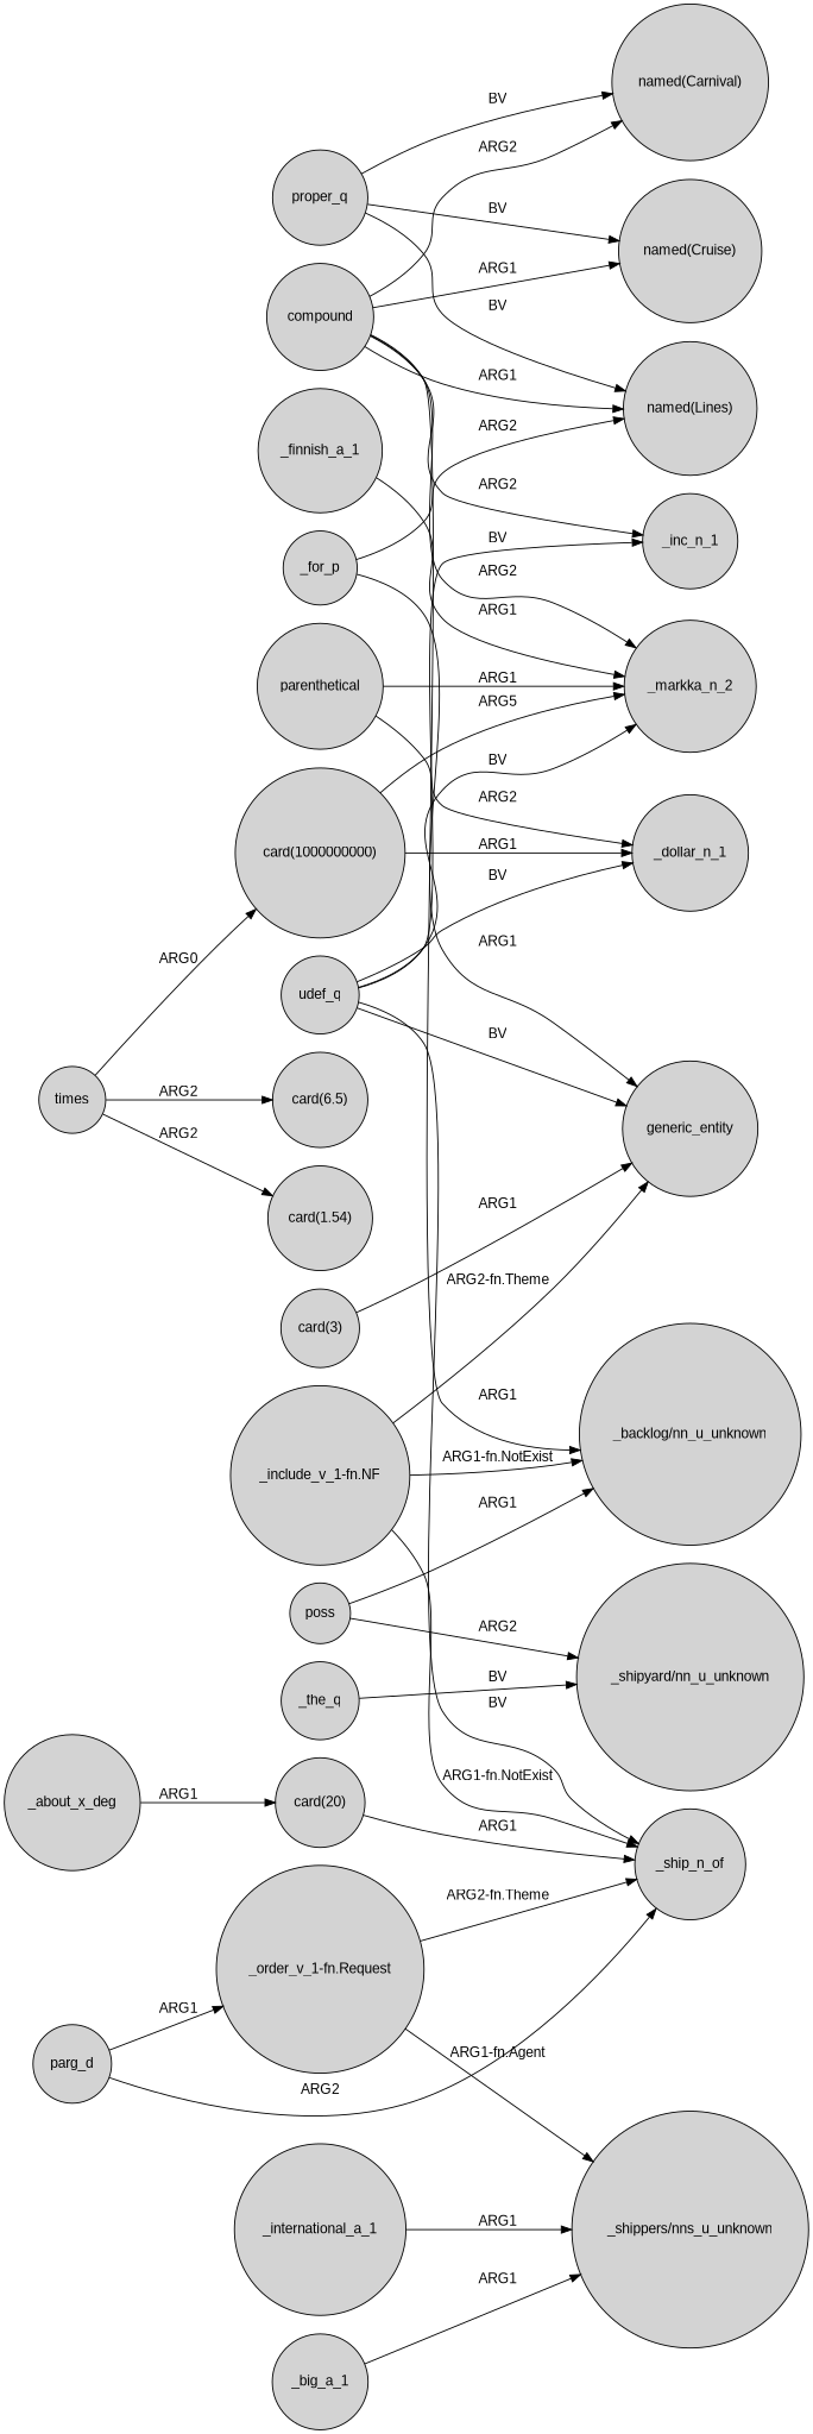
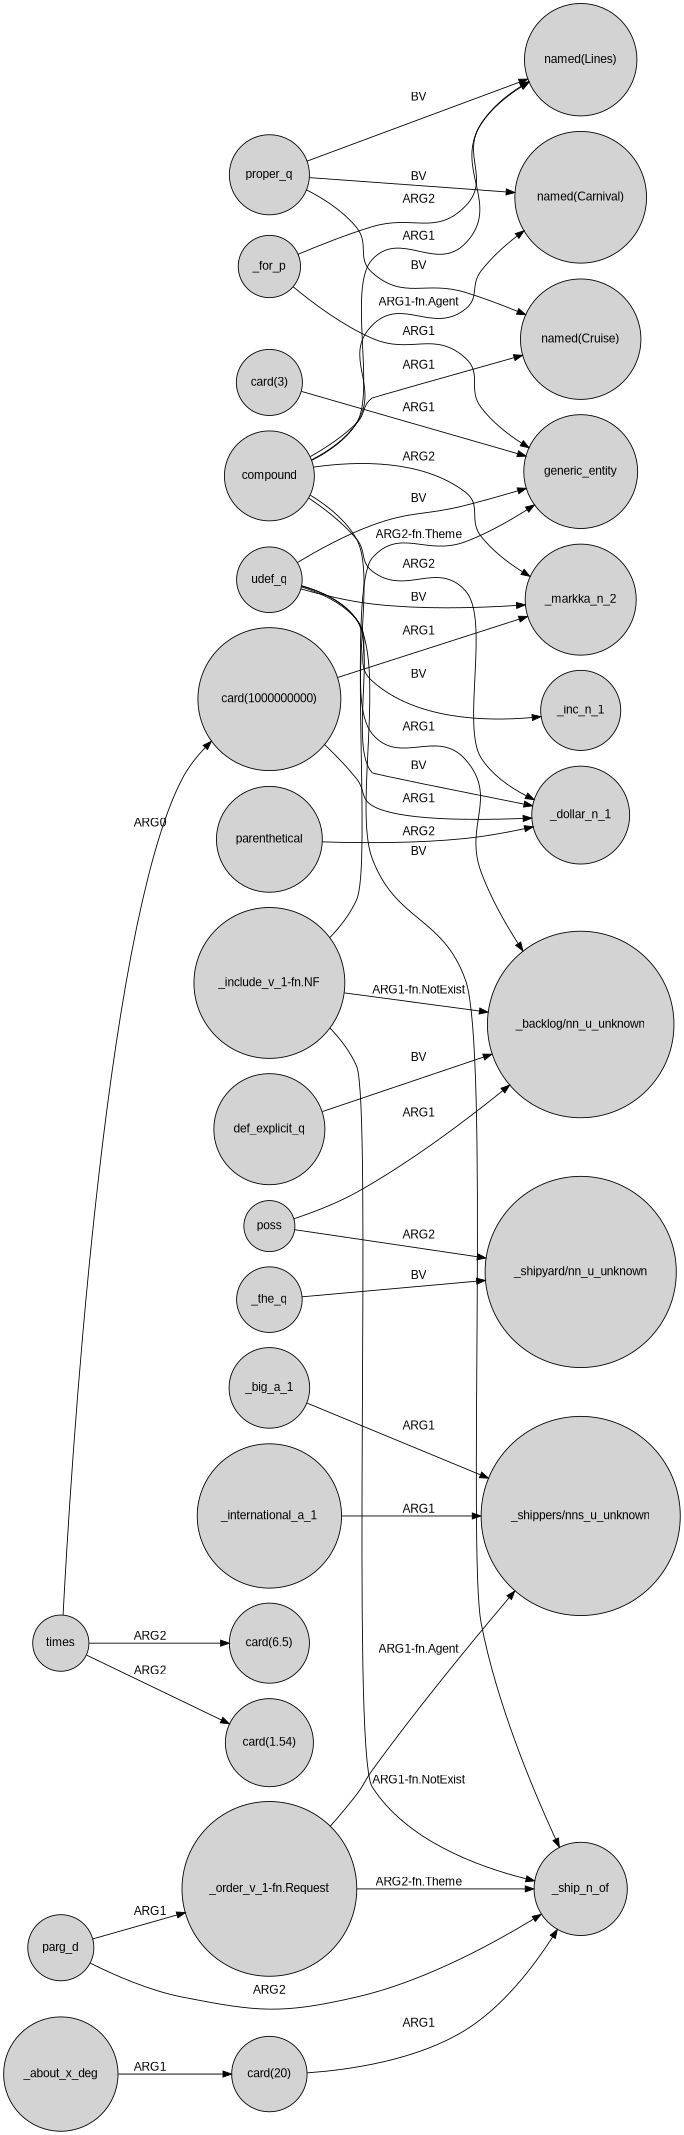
  digraph {
    fontname="Liberation Sans"
    rankdir=LR
    node [fontname="Liberation Sans" shape=circle style=filled]
    edge [fontname="Liberation Sans"]
    proper_q
    "named(Lines)"
    "named(Cruise)"
    "named(Carnival)"
    compound
    _inc_n_1
    _markka_n_2
    "_backlog/nn_u_unknown"
    udef_q
    generic_entity
    _ship_n_of
    _dollar_n_1
    "_order_v_1-fn.Request"
    "_shippers/nns_u_unknown"
    _about_x_deg
    "card(20)"
    times
    "card(6.5)"
    "card(1000000000)"
    "card(1.54)"
    parg_d
    _for_p
-   _finnish_a_1
    "_include_v_1-fn.NF"
    _international_a_1
    poss
    "_shipyard/nn_u_unknown"
    _big_a_1
+   def_explicit_q
    _the_q
    parenthetical
    "card(3)"
    proper_q -> "named(Lines)" [label=BV]
    proper_q -> "named(Cruise)" [label=BV]
    proper_q -> "named(Carnival)" [label=BV]
    compound -> "named(Lines)" [label=ARG1]
    compound -> "named(Cruise)" [label=ARG1]
-   compound -> "named(Carnival)" [label=ARG2]
-   compound -> _inc_n_1 [label=ARG2]
+   compound -> "named(Carnival)" [label="ARG1-fn.Agent"]
+   compound -> _dollar_n_1 [label=ARG2]
    compound -> _markka_n_2 [label=ARG2]
    compound -> "_backlog/nn_u_unknown" [label=ARG1]
    udef_q -> _inc_n_1 [label=BV]
    udef_q -> _markka_n_2 [label=BV]
    udef_q -> generic_entity [label=BV]
    udef_q -> _ship_n_of [label=BV]
    udef_q -> _dollar_n_1 [label=BV]
    "_order_v_1-fn.Request" -> _ship_n_of [label="ARG2-fn.Theme"]
    "_order_v_1-fn.Request" -> "_shippers/nns_u_unknown" [label="ARG1-fn.Agent"]
    _about_x_deg -> "card(20)" [label=ARG1]
    "card(20)" -> _ship_n_of [label=ARG1]
    times -> "card(6.5)" [label=ARG2]
    times -> "card(1000000000)" [label=ARG0]
    times -> "card(1.54)" [label=ARG2]
-   "card(1000000000)" -> _markka_n_2 [label=ARG5]
+   "card(1000000000)" -> _markka_n_2 [label=ARG1]
    "card(1000000000)" -> _dollar_n_1 [label=ARG1]
    parg_d -> _ship_n_of [label=ARG2]
    parg_d -> "_order_v_1-fn.Request" [label=ARG1]
    _for_p -> "named(Lines)" [label=ARG2]
    _for_p -> generic_entity [label=ARG1]
-   _finnish_a_1 -> _markka_n_2 [label=ARG1]
    "_include_v_1-fn.NF" -> "_backlog/nn_u_unknown" [label="ARG1-fn.NotExist"]
    "_include_v_1-fn.NF" -> generic_entity [label="ARG2-fn.Theme"]
    "_include_v_1-fn.NF" -> _ship_n_of [label="ARG1-fn.NotExist"]
    _international_a_1 -> "_shippers/nns_u_unknown" [label=ARG1]
    poss -> "_backlog/nn_u_unknown" [label=ARG1]
    poss -> "_shipyard/nn_u_unknown" [label=ARG2]
    _big_a_1 -> "_shippers/nns_u_unknown" [label=ARG1]
+   def_explicit_q -> "_backlog/nn_u_unknown" [label=BV]
    _the_q -> "_shipyard/nn_u_unknown" [label=BV]
-   parenthetical -> _markka_n_2 [label=ARG1]
    parenthetical -> _dollar_n_1 [label=ARG2]
    "card(3)" -> generic_entity [label=ARG1]
  }
